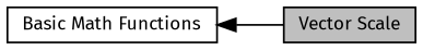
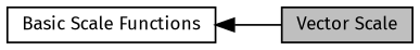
  digraph {
    rankdir=LR
    fontname="Fira Sans"
    node [color=black fontname="Fira Sans" fontsize=10 shape=box style=filled]
-   n1 [fillcolor=white height=0.2 label="Basic Math Functions" width=0.4]
+   n1 [fillcolor=white height=0.2 label="Basic Scale Functions" width=0.4]
    n2 [fillcolor=grey75 fontcolor=black height=0.2 label="Vector Scale" width=0.4]
    n1 -> n2 [dir=back fontname="Fira Sans" fontsize=10 labelfontname=Helvetica labelfontsize=10 shape=plaintext style=solid]
  }
